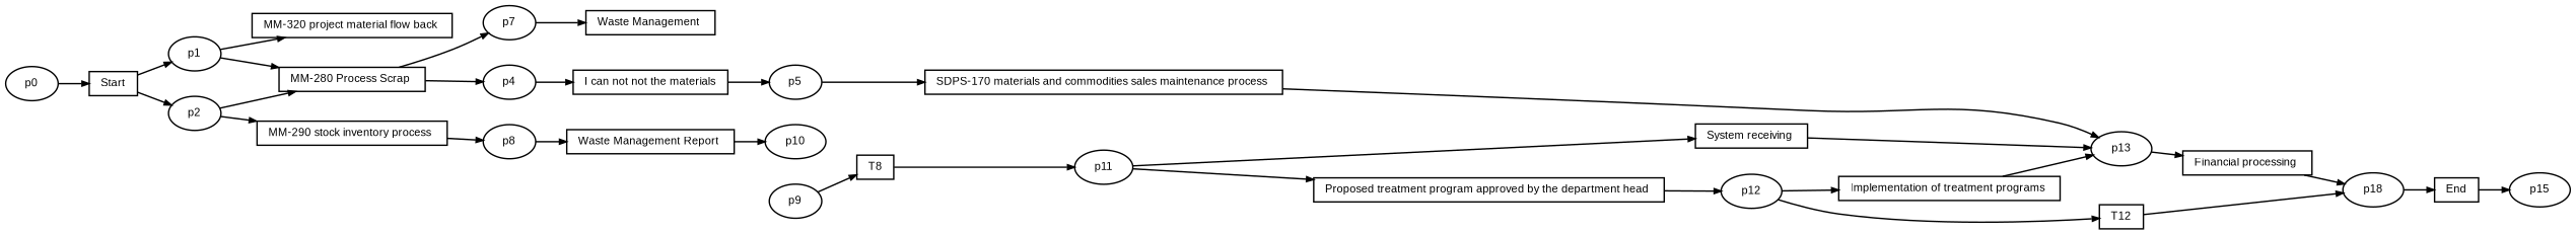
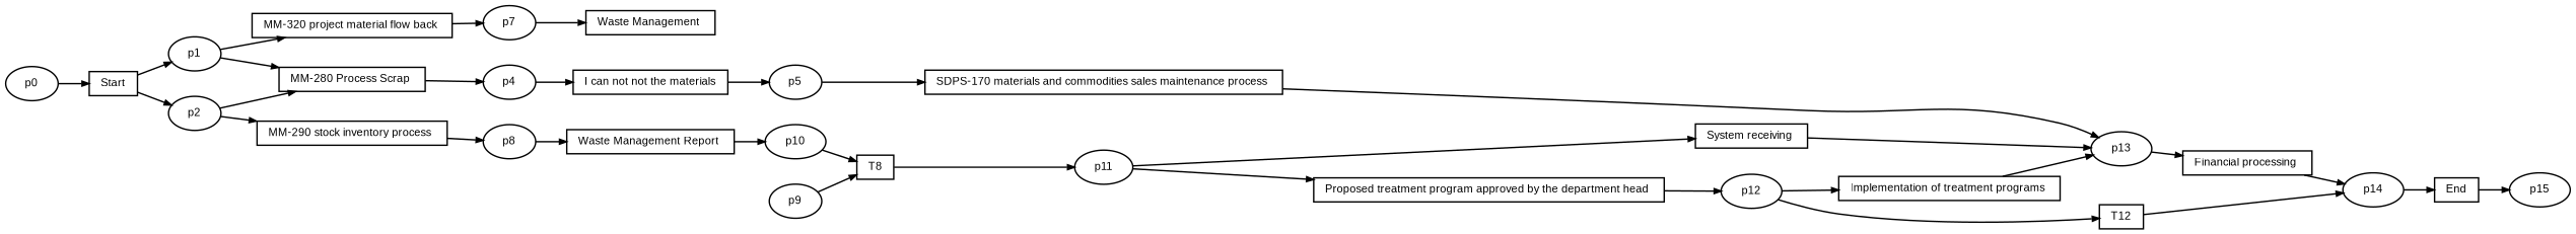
  digraph {
    fontname=Arial
    fontsize=8
    rankdir=LR
    ranksep=.3
    remincross=true
    node [fontname=Arial fontsize=8 shape=box]
    edge [arrowsize=0.5]
    n1 [height=.2 label="I can not not the materials" width=.2]
    n2 [height=.2 label=p5 shape=oval width=.2]
    n3 [height=.2 label="SDPS-170 materials and commodities sales maintenance process " width=.2]
    n4 [height=.2 label="MM-280 Process Scrap " width=.2]
    n5 [height=.2 label=p4 shape=oval width=.2]
    n6 [height=.2 label="MM-290 stock inventory process " width=.2]
    n7 [height=.2 label=p8 shape=oval width=.2]
    n8 [height=.2 label="Waste Management Report " width=.2]
    n9 [height=.2 label=End width=.2]
    n10 [height=.2 label=p15 shape=oval width=.2]
    n11 [height=.2 label="Financial processing " width=.2]
-   n12 [height=.2 label=p18 shape=oval width=.2]
+   n12 [height=.2 label=p14 shape=oval width=.2]
    n13 [height=.2 label=T12 width=.2]
    n14 [height=.2 label="Implementation of treatment programs " width=.2]
    n15 [height=.2 label=p13 shape=oval width=.2]
    n16 [height=.2 label="Proposed treatment program approved by the department head " width=.2]
    n17 [height=.2 label=p12 shape=oval width=.2]
    n18 [height=.2 label="MM-320 project material flow back " width=.2]
    n19 [height=.2 label=p7 shape=oval width=.2]
    n20 [height=.2 label="Waste Management " width=.2]
    n21 [height=.2 label=Start width=.2]
    n22 [height=.2 label=p1 shape=oval width=.2]
    n23 [height=.2 label=p2 shape=oval width=.2]
    n24 [height=.2 label="System receiving " width=.2]
    n25 [height=.2 label=T8 width=.2]
    n26 [height=.2 label=p11 shape=oval width=.2]
    n27 [height=.2 label=p10 shape=oval width=.2]
    n28 [height=.2 label=p9 shape=oval width=.2]
    n29 [height=.2 label=p0 shape=oval width=.2]
    n1 -> n2
    n2 -> n3
    n3 -> n15
    n4 -> n5
    n5 -> n1
    n6 -> n7
    n7 -> n8
    n8 -> n27
    n9 -> n10
    n11 -> n12
    n12 -> n9
    n13 -> n12
    n14 -> n15
    n15 -> n11
    n16 -> n17
    n17 -> n13
    n17 -> n14
-   n4 -> n19
+   n18 -> n19
    n19 -> n20
    n21 -> n22
    n21 -> n23
    n22 -> n4
    n22 -> n18
    n23 -> n4
    n23 -> n6
    n24 -> n15
    n25 -> n26
    n26 -> n16
    n26 -> n24
+   n27 -> n25
    n28 -> n25
    n29 -> n21
  }
